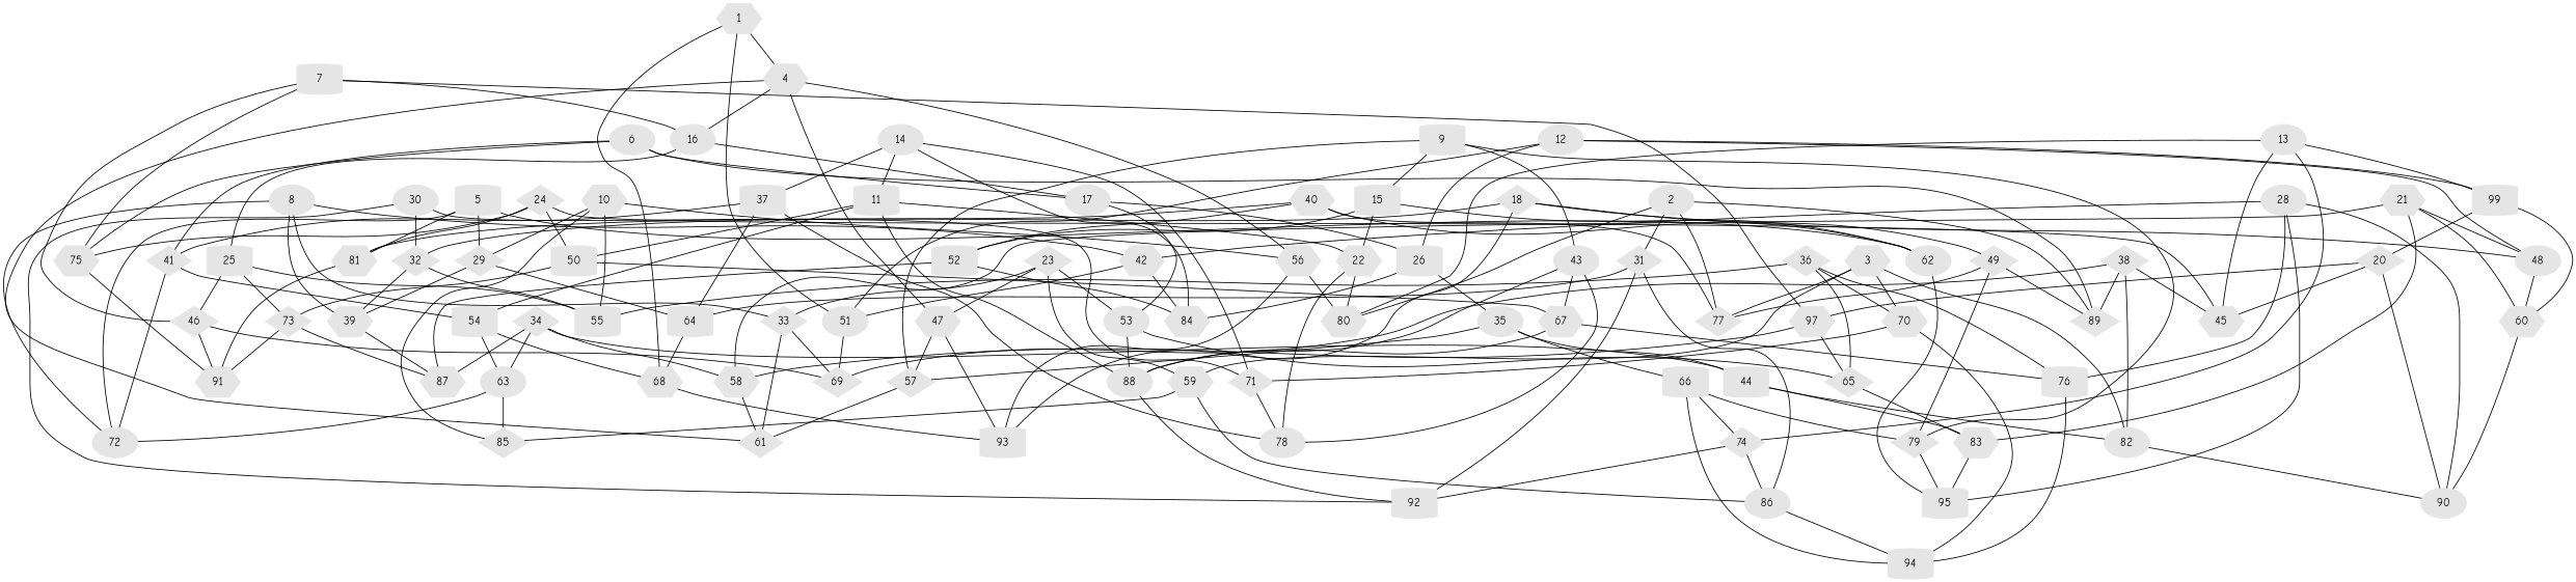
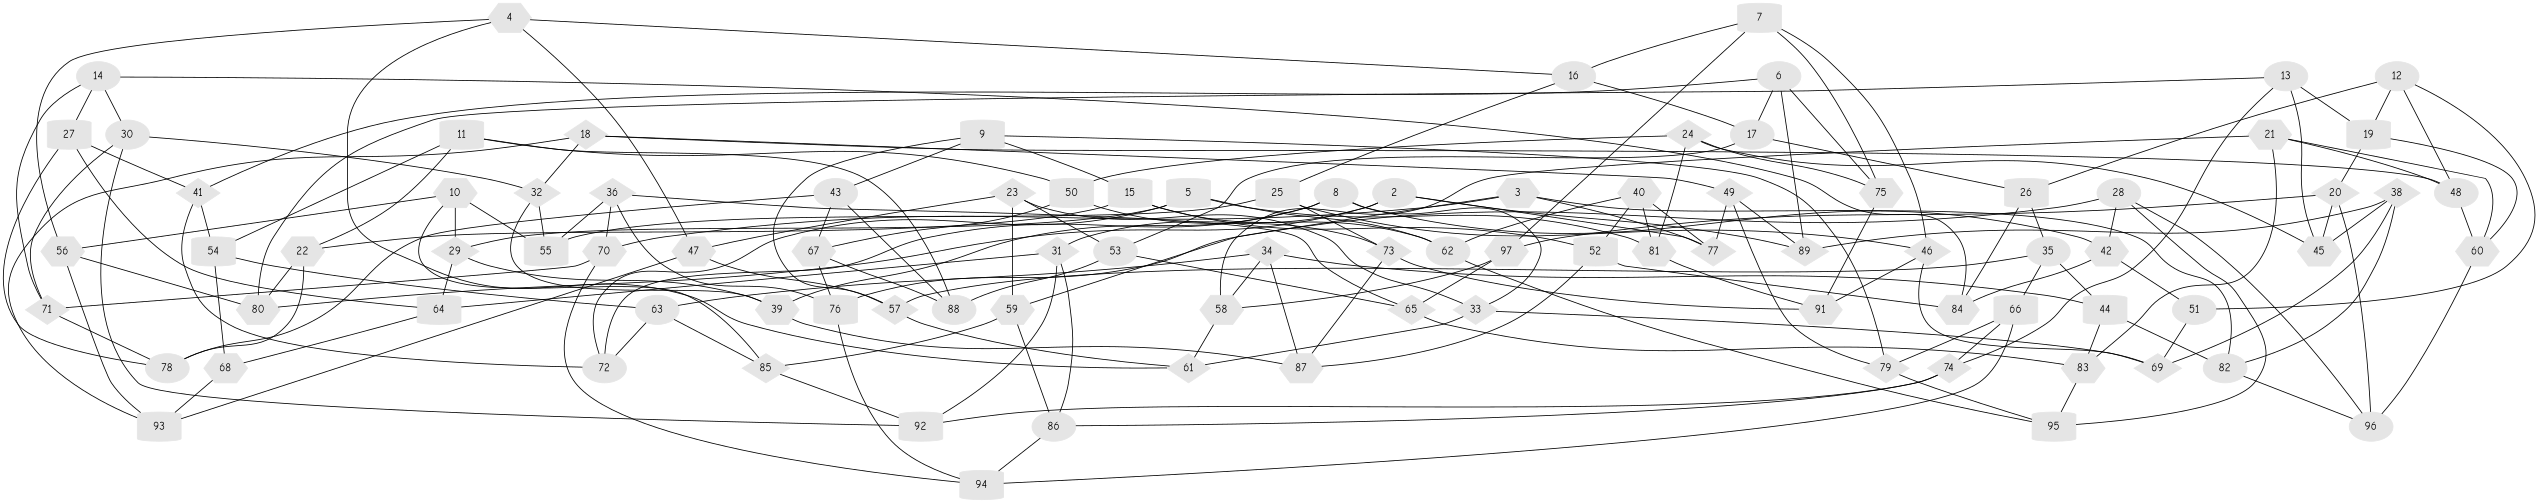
  graph {
    fontname="Comic Neue"
    node [color=gray90 fontname="Comic Neue" shape=hexagon style=filled]
    edge [fontname="Comic Neue"]
-   1
    4
    51 [shape=ellipse]
    68
    61 [shape=diamond]
    16 [shape=ellipse]
    47
    56
    69 [shape=diamond]
    93 [shape=cylinder]
    2 [shape=ellipse]
    31 [shape=diamond]
    77 [shape=diamond]
    80
    89 [shape=diamond]
    64 [shape=cylinder]
    92 [shape=cylinder]
    86 [shape=ellipse]
    3
    59
    70
    82 [shape=ellipse]
    85 [shape=diamond]
    71 [shape=diamond]
    94 [shape=cylinder]
-   90 [shape=ellipse]
+   90 [shape=ellipse label=96]
    17 [shape=ellipse]
    25 [shape=cylinder]
    57 [shape=diamond]
    5 [shape=cylinder]
    29 [shape=diamond]
    62 [shape=ellipse]
    72 [shape=ellipse]
    81
    39
    95 [shape=cylinder]
    91
    6 [shape=ellipse]
    41 [shape=diamond]
    75
    26 [shape=cylinder]
    53 [shape=ellipse]
    54 [shape=cylinder]
    7 [shape=cylinder]
    n45 [label=97]
    46 [shape=diamond]
    58
    65 [shape=diamond]
    8 [shape=ellipse]
    33 [shape=diamond]
    42
    87
    84
    9 [shape=cylinder]
    15 [shape=cylinder]
    43 [shape=ellipse]
    79 [shape=diamond]
    22
    52 [shape=cylinder]
    88 [shape=ellipse]
    78 [shape=ellipse]
    67
    10
    55 [shape=cylinder]
    11 [shape=cylinder]
    50 [shape=cylinder]
    73 [shape=diamond]
    63 [shape=ellipse]
    12 [shape=ellipse]
-   19 [shape=cylinder label=99]
+   19 [shape=cylinder]
    48 [shape=ellipse]
    20 [shape=diamond]
    60
    35 [shape=ellipse]
    13 [shape=ellipse]
    45
    74 [shape=diamond]
    14 [shape=ellipse]
    30 [shape=ellipse]
-   37 [shape=cylinder]
+   37 [shape=cylinder label=27]
    32 [shape=diamond]
    18 [shape=diamond]
    49 [shape=diamond]
    21
    83
    23 [shape=diamond]
    24 [shape=diamond]
    44 [shape=cylinder]
    66 [shape=cylinder]
    28 [shape=ellipse]
    76 [shape=cylinder]
    34 [shape=diamond]
    36 [shape=diamond]
    38 [shape=diamond]
    40
-   1 -- 4
-   1 -- 51
-   1 -- 68
    4 -- 61
    4 -- 16
    4 -- 47
    4 -- 56
    51 -- 69
    68 -- 93
    16 -- 17
    16 -- 25
    47 -- 93
    47 -- 57
    56 -- 93
    56 -- 80
    2 -- 31
    2 -- 77
    2 -- 80
    2 -- 89
    31 -- 64
    31 -- 92
    31 -- 86
    64 -- 68
    86 -- 94
    3 -- 77
    3 -- 59
    3 -- 70
    3 -- 82
    59 -- 86
    59 -- 85
    70 -- 71
    70 -- 94
    82 -- 90
-   88 -- 92
+   85 -- 92
    71 -- 78
    17 -- 26
    17 -- 53
    25 -- 46
    25 -- 55
    25 -- 73
    57 -- 61
    5 -- 29
    5 -- 62
    5 -- 72
    5 -- 81
    29 -- 64
    29 -- 39
    62 -- 95
    81 -- 91
    39 -- 87
    6 -- 89
    6 -- 17
    6 -- 41
    6 -- 75
    41 -- 72
    41 -- 54
    75 -- 91
    26 -- 84
    26 -- 35
    53 -- 65
    53 -- 88
    54 -- 68
    54 -- 63
    7 -- 16
    7 -- 75
    7 -- n45
    7 -- 46
    n45 -- 58
    n45 -- 65
    46 -- 69
    46 -- 91
    58 -- 61
    65 -- 83
    8 -- 72
    8 -- 39
    8 -- 33
    8 -- 42
    33 -- 61
    33 -- 69
    42 -- 51
    42 -- 84
    9 -- 57
    9 -- 15
    9 -- 43
    9 -- 79
    15 -- 62
    15 -- 22
    15 -- 52
    43 -- 88
    43 -- 78
    43 -- 67
    79 -- 95
    22 -- 80
    22 -- 78
    52 -- 87
    52 -- 84
    67 -- 88
    67 -- 76
    10 -- 56
    10 -- 85
    10 -- 29
    10 -- 55
    11 -- 54
    11 -- 22
    11 -- 88
    11 -- 50
    50 -- 67
    50 -- 73
    73 -- 91
    73 -- 87
    63 -- 85
    63 -- 72
    12 -- 51
    12 -- 26
    12 -- 19
    12 -- 48
    19 -- 20
    19 -- 60
    48 -- 60
    20 -- 90
    20 -- n45
    20 -- 45
    60 -- 90
    35 -- 57
    35 -- 44
    35 -- 66
    13 -- 80
    13 -- 19
    13 -- 45
    13 -- 74
    74 -- 92
    74 -- 86
    14 -- 71
    14 -- 84
-   14 -- 11
+   14 -- 30
    14 -- 37
    30 -- 92
    30 -- 71
    30 -- 32
    37 -- 64
    37 -- 41
    37 -- 78
    32 -- 39
    32 -- 55
    18 -- 93
    18 -- 48
    18 -- 32
    18 -- 49
    49 -- 77
    49 -- 89
    49 -- 79
    21 -- 58
    21 -- 48
    21 -- 60
    21 -- 83
    83 -- 95
    23 -- 47
    23 -- 59
    23 -- 53
    23 -- 33
    24 -- 81
    24 -- 75
    24 -- 50
    24 -- 45
    44 -- 82
    44 -- 83
    66 -- 94
    66 -- 79
    66 -- 74
    28 -- 90
    28 -- 95
    28 -- 42
    28 -- 76
    76 -- 94
    34 -- 58
    34 -- 87
    34 -- 63
    34 -- 44
    36 -- 70
    36 -- 65
    36 -- 55
    36 -- 76
    38 -- 69
    38 -- 89
    38 -- 82
    38 -- 45
    40 -- 77
    40 -- 62
    40 -- 81
    40 -- 52
  }
